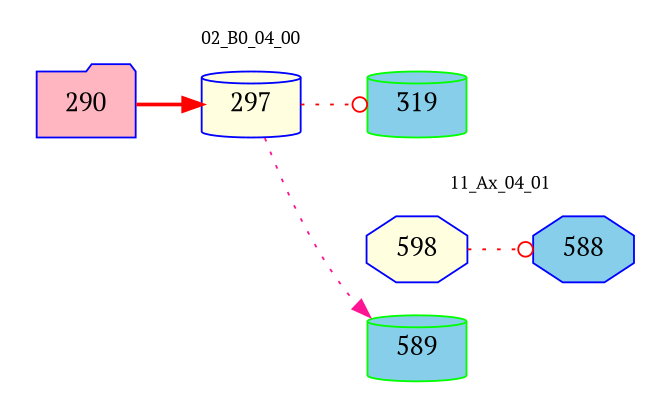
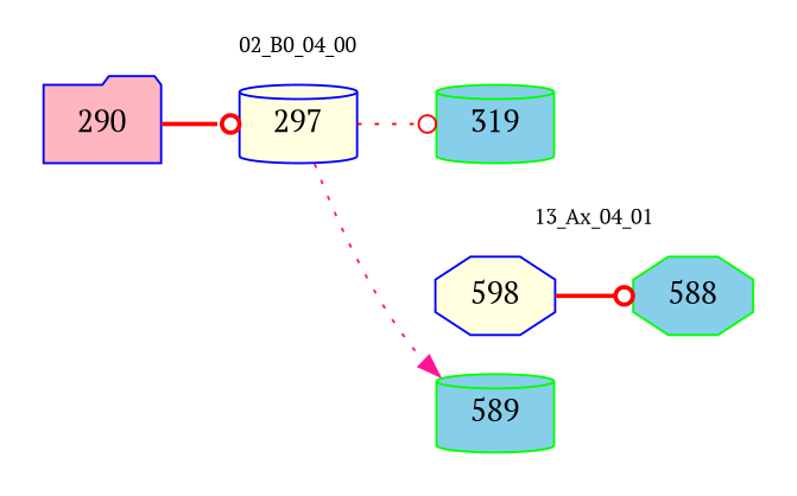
  digraph {
    fontname="PT Serif"
    rankdir=LR
    node [color=blue fillcolor=skyblue fontname="PT Serif" shape=cylinder style=filled]
    edge [arrowhead=odot color=red fontname="PT Serif" style=bold]
    n1 [fillcolor=lightyellow label=598 shape=octagon]
-   n2 [label=588 shape=octagon]
+   n2 [color=green label=588 shape=octagon]
    n3 [color=green label=589]
    n4 [fillcolor=lightpink label=290 shape=folder]
    n5 [fillcolor=lightyellow label=297]
    n6 [color=green label=319]
    subgraph cluster_1 {
      color=white
      fontsize=10
-     label="11_Ax_04_01"
+     label="13_Ax_04_01"
      n1
      n2
      n3
    }
    subgraph cluster_2 {
      color=white
      fontsize=10
      label="02_B0_04_00"
      n4
      n5
      n6
    }
-   n1 -> n2 [style=dotted]
-   n4 -> n5 [arrowhead=normal]
+   n1 -> n2
+   n4 -> n5
    n5 -> n3 [arrowhead=normal color=deeppink style=dotted]
    n5 -> n6 [style=dotted]
  }
